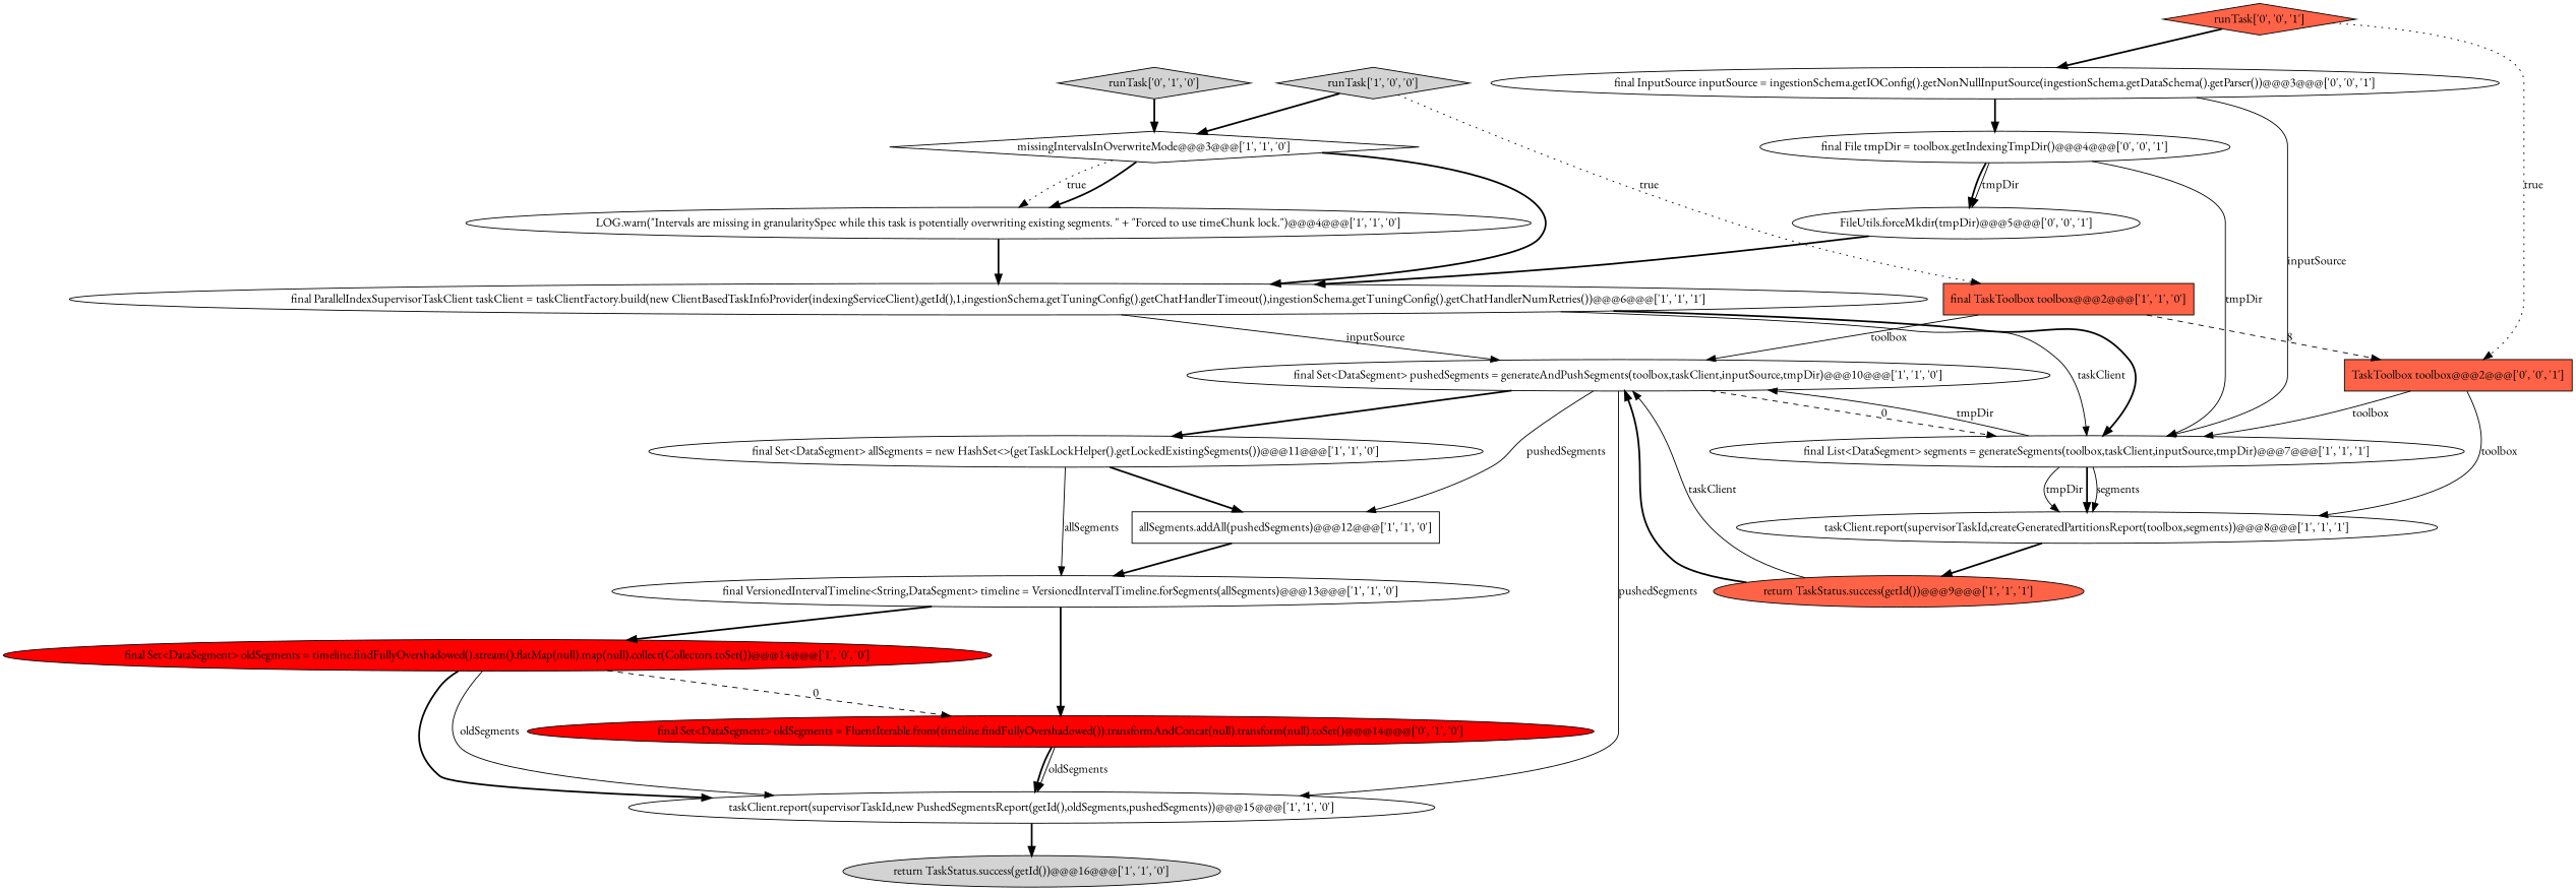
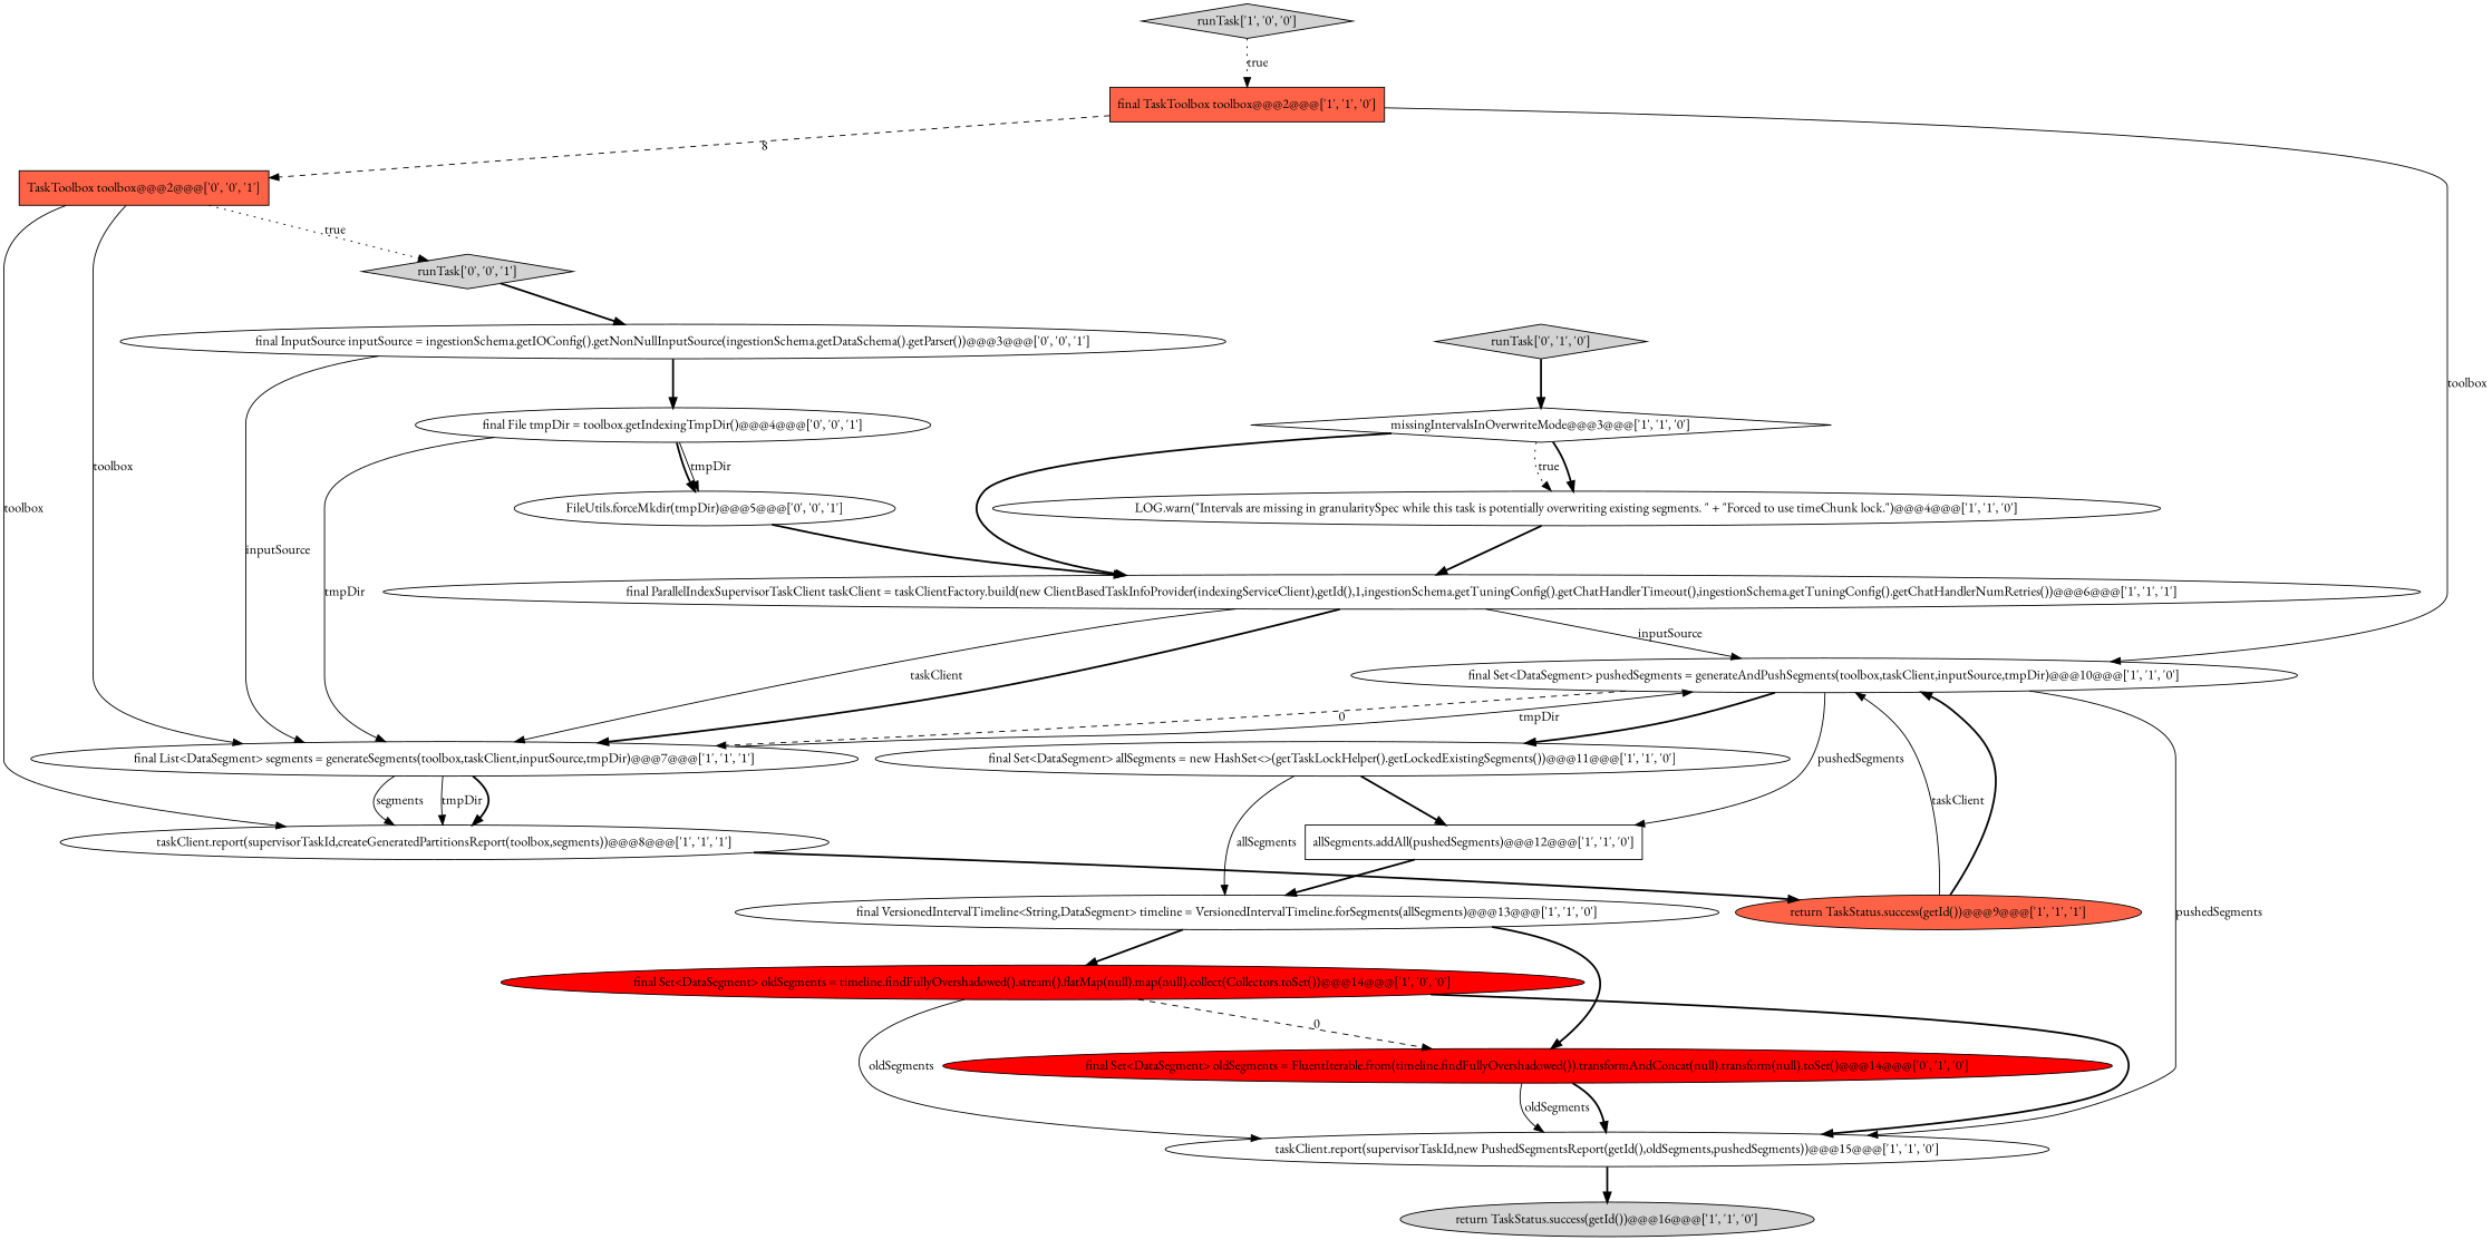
  digraph {
    fontname="EB Garamond"
    node [fillcolor=white fontname="EB Garamond" shape=ellipse style=filled]
    edge [fontname="EB Garamond" style=bold]
    n1 [label="final Set<DataSegment> pushedSegments = generateAndPushSegments(toolbox,taskClient,inputSource,tmpDir)@@@10@@@['1', '1', '0']"]
    n2 [label="allSegments.addAll(pushedSegments)@@@12@@@['1', '1', '0']" shape=box]
    n3 [label="final Set<DataSegment> allSegments = new HashSet<>(getTaskLockHelper().getLockedExistingSegments())@@@11@@@['1', '1', '0']"]
    n4 [label="taskClient.report(supervisorTaskId,new PushedSegmentsReport(getId(),oldSegments,pushedSegments))@@@15@@@['1', '1', '0']"]
    n5 [label="final List<DataSegment> segments = generateSegments(toolbox,taskClient,inputSource,tmpDir)@@@7@@@['1', '1', '1']"]
    n6 [label="final VersionedIntervalTimeline<String,DataSegment> timeline = VersionedIntervalTimeline.forSegments(allSegments)@@@13@@@['1', '1', '0']"]
    n7 [fillcolor=lightgray label="return TaskStatus.success(getId())@@@16@@@['1', '1', '0']"]
    n8 [label="taskClient.report(supervisorTaskId,createGeneratedPartitionsReport(toolbox,segments))@@@8@@@['1', '1', '1']"]
    n9 [fillcolor=red label="final Set<DataSegment> oldSegments = timeline.findFullyOvershadowed().stream().flatMap(null).map(null).collect(Collectors.toSet())@@@14@@@['1', '0', '0']"]
    n10 [fillcolor=red label="final Set<DataSegment> oldSegments = FluentIterable.from(timeline.findFullyOvershadowed()).transformAndConcat(null).transform(null).toSet()@@@14@@@['0', '1', '0']"]
    n11 [fillcolor=tomato label="return TaskStatus.success(getId())@@@9@@@['1', '1', '1']"]
-   n12 [fillcolor=tomato label="runTask['0', '0', '1']" shape=diamond]
+   n12 [fillcolor=lightgray label="runTask['0', '0', '1']" shape=diamond]
    n13 [fillcolor=tomato label="TaskToolbox toolbox@@@2@@@['0', '0', '1']" shape=box]
    n14 [label="final InputSource inputSource = ingestionSchema.getIOConfig().getNonNullInputSource(ingestionSchema.getDataSchema().getParser())@@@3@@@['0', '0', '1']"]
    n15 [label="final File tmpDir = toolbox.getIndexingTmpDir()@@@4@@@['0', '0', '1']"]
    n16 [fillcolor=tomato label="final TaskToolbox toolbox@@@2@@@['1', '1', '0']" shape=box]
    n17 [label="missingIntervalsInOverwriteMode@@@3@@@['1', '1', '0']" shape=diamond]
    n18 [label="final ParallelIndexSupervisorTaskClient taskClient = taskClientFactory.build(new ClientBasedTaskInfoProvider(indexingServiceClient),getId(),1,ingestionSchema.getTuningConfig().getChatHandlerTimeout(),ingestionSchema.getTuningConfig().getChatHandlerNumRetries())@@@6@@@['1', '1', '1']"]
    n19 [label="LOG.warn(\"Intervals are missing in granularitySpec while this task is potentially overwriting existing segments. \" + \"Forced to use timeChunk lock.\")@@@4@@@['1', '1', '0']"]
    n20 [label="FileUtils.forceMkdir(tmpDir)@@@5@@@['0', '0', '1']"]
    n21 [fillcolor=lightgray label="runTask['0', '1', '0']" shape=diamond]
    n22 [fillcolor=lightgray label="runTask['1', '0', '0']" shape=diamond]
    n1 -> n2 [label=pushedSegments style=solid]
    n1 -> n3
    n1 -> n4 [label=pushedSegments style=solid]
    n1 -> n5 [label=0 style=dashed]
    n2 -> n6
    n3 -> n2
    n3 -> n6 [label=allSegments style=solid]
    n4 -> n7
    n5 -> n1 [label=tmpDir style=solid]
    n5 -> n8
    n5 -> n8 [label=segments style=solid]
    n5 -> n8 [label=tmpDir style=solid]
    n6 -> n9
    n6 -> n10
    n8 -> n11
    n9 -> n4
    n9 -> n4 [label=oldSegments style=solid]
    n9 -> n10 [label=0 style=dashed]
    n10 -> n4
    n10 -> n4 [label=oldSegments style=solid]
    n11 -> n1
    n11 -> n1 [label=taskClient style=solid]
-   n12 -> n13 [label=true style=dotted]
+   n13 -> n12 [label=true style=dotted]
    n12 -> n14
    n13 -> n5 [label=toolbox style=solid]
    n13 -> n8 [label=toolbox style=solid]
    n14 -> n5 [label=inputSource style=solid]
    n14 -> n15
    n15 -> n5 [label=tmpDir style=solid]
    n15 -> n20
    n15 -> n20 [label=tmpDir style=solid]
    n16 -> n1 [label=toolbox style=solid]
    n16 -> n13 [label=8 style=dashed]
    n17 -> n18
    n17 -> n19
    n17 -> n19 [label=true style=dotted]
    n18 -> n1 [label=inputSource style=solid]
    n18 -> n5 [label=taskClient style=solid]
    n18 -> n5
    n19 -> n18
    n20 -> n18
    n21 -> n17
    n22 -> n16 [label=true style=dotted]
-   n22 -> n17
  }
